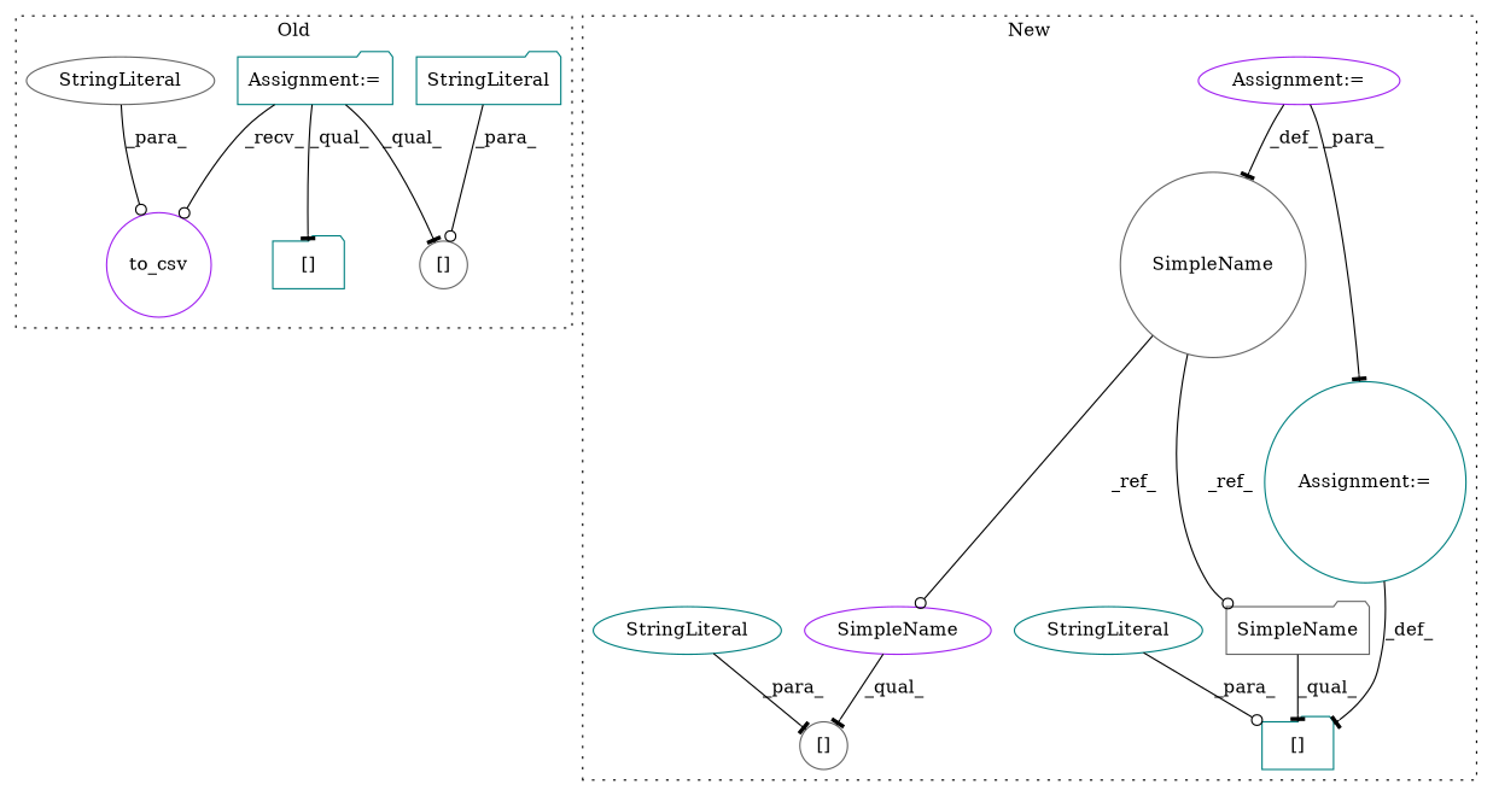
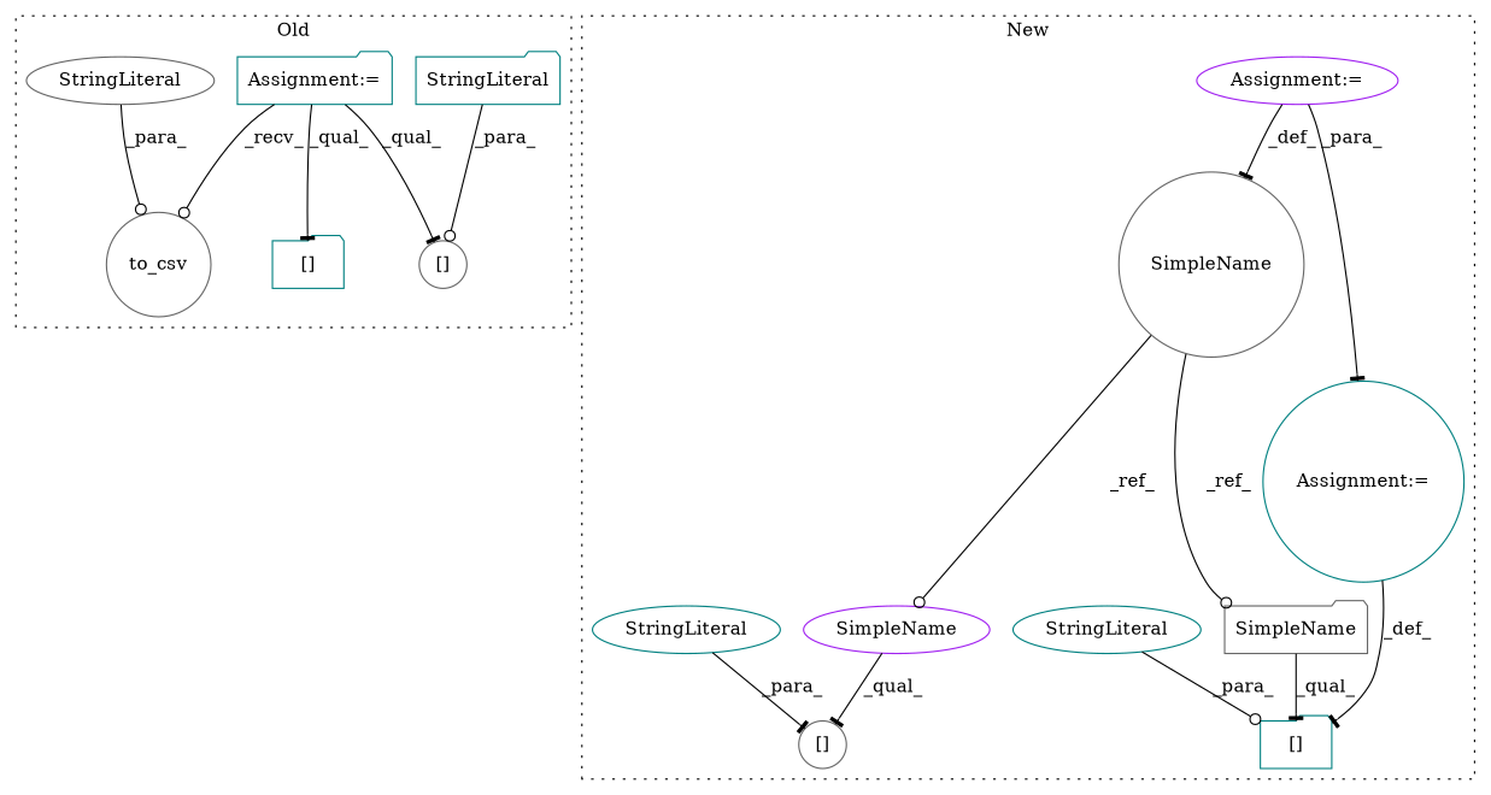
  digraph {
    node [a=45 l=1 shape=circle color=teal]
    edge [arrowhead=tee]
-   n1 [a=32 l="7,1" label=to_csv s="735,757" color=purple]
+   n1 [a=32 l="7,1" label=to_csv s="735,757" color=gray40]
    n2 [l=15 label=StringLiteral s=742 shape=ellipse color=gray40]
    n3 [a=7 label="Assignment:=" s=369 shape=folder]
    n4 [a=2 l="13,1" label="[]" s="686,714" color=gray40]
    n5 [l=15 label=StringLiteral s=699 shape=folder]
    n6 [a=2 l="11,1" label="[]" s="403,423" shape=folder]
    n7 [a=2 l="11,1" label="[]" s="568,600" shape=folder]
    n8 [l=21 label=StringLiteral s=579 shape=ellipse]
    n9 [a=42 l=10 label=SimpleName s=498 color=gray40]
    n10 [a=2 l="11,1" label="[]" s="602,624" color=gray40]
    n11 [l=11 label=StringLiteral s=613 shape=ellipse]
    n12 [a=7 label="Assignment:=" s=508 shape=ellipse color=purple]
    n13 [a=7 label="Assignment:=" s=601]
    n14 [a=42 l=10 label=SimpleName s=602 shape=ellipse color=purple]
    n15 [a=42 l=10 label=SimpleName s=568 shape=folder color=gray40]
    subgraph cluster_1 {
      label=Old
      style=dotted
      n1
      n2
      n3
      n4
      n5
      n6
    }
    subgraph cluster_2 {
      label=New
      style=dotted
      n7
      n8
      n9
      n10
      n11
      n12
      n13
      n14
      n15
    }
    n2 -> n1 [label=_para_ arrowhead=odot]
    n3 -> n1 [label=_recv_ arrowhead=odot]
    n3 -> n4 [label=_qual_]
    n3 -> n6 [label=_qual_]
    n5 -> n4 [label=_para_ arrowhead=odot]
    n8 -> n7 [label=_para_ arrowhead=odot]
    n9 -> n14 [label=_ref_ arrowhead=odot]
    n9 -> n15 [label=_ref_ arrowhead=odot]
    n11 -> n10 [label=_para_]
    n12 -> n9 [label=_def_]
    n12 -> n13 [label=_para_]
    n13 -> n7 [label=_def_]
    n14 -> n10 [label=_qual_]
    n15 -> n7 [label=_qual_]
  }
